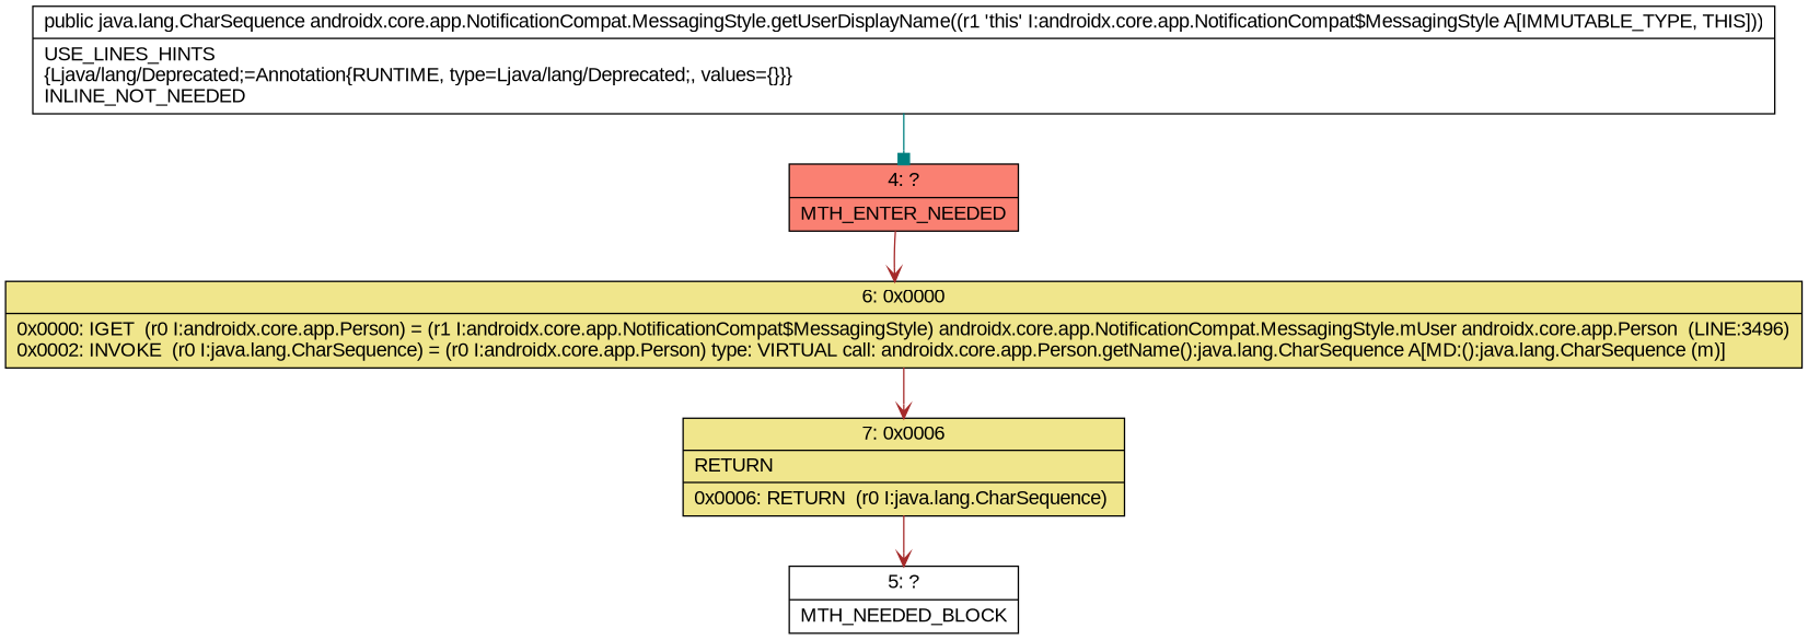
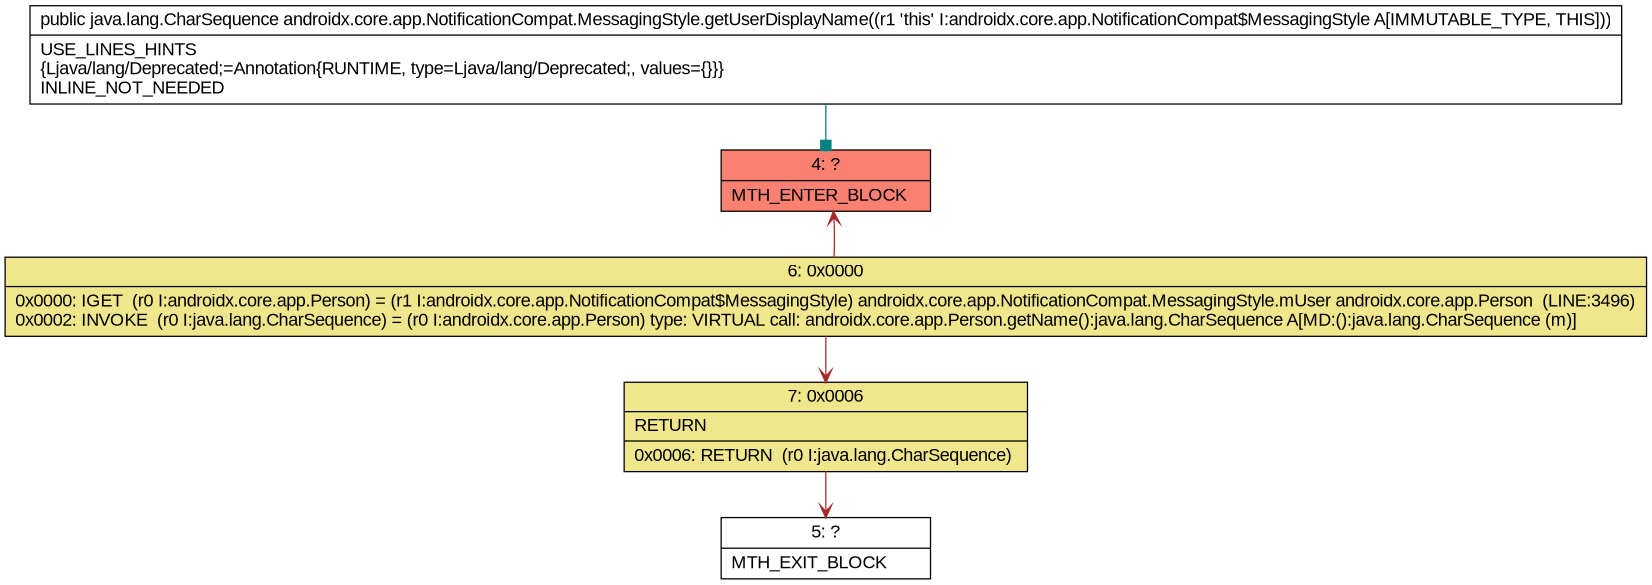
  digraph {
    fontname="Liberation Sans"
    node [fillcolor=khaki fontname="Liberation Sans" shape=record style=filled]
    edge [arrowhead=vee color=brown fontname="Liberation Sans"]
-   n1 [fillcolor=salmon label="{4\:\ ?|MTH_ENTER_NEEDED\l}"]
+   n1 [fillcolor=salmon label="{4\:\ ?|MTH_ENTER_BLOCK\l}"]
    n2 [label="{6\:\ 0x0000|0x0000: IGET  (r0 I:androidx.core.app.Person) = (r1 I:androidx.core.app.NotificationCompat$MessagingStyle) androidx.core.app.NotificationCompat.MessagingStyle.mUser androidx.core.app.Person  (LINE:3496)\l0x0002: INVOKE  (r0 I:java.lang.CharSequence) = (r0 I:androidx.core.app.Person) type: VIRTUAL call: androidx.core.app.Person.getName():java.lang.CharSequence A[MD:():java.lang.CharSequence (m)]\l}"]
    n3 [label="{7\:\ 0x0006|RETURN\l|0x0006: RETURN  (r0 I:java.lang.CharSequence) \l}"]
-   n4 [fillcolor=white label="{5\:\ ?|MTH_NEEDED_BLOCK\l}"]
+   n4 [fillcolor=white label="{5\:\ ?|MTH_EXIT_BLOCK\l}"]
    n5 [fillcolor=white label="{public java.lang.CharSequence androidx.core.app.NotificationCompat.MessagingStyle.getUserDisplayName((r1 'this' I:androidx.core.app.NotificationCompat$MessagingStyle A[IMMUTABLE_TYPE, THIS]))  | USE_LINES_HINTS\l\{Ljava\/lang\/Deprecated;=Annotation\{RUNTIME, type=Ljava\/lang\/Deprecated;, values=\{\}\}\}\lINLINE_NOT_NEEDED\l}"]
-   n1 -> n2
+   n2 -> n1
    n2 -> n3
    n3 -> n4
    n5 -> n1 [arrowhead=box color=teal]
  }
